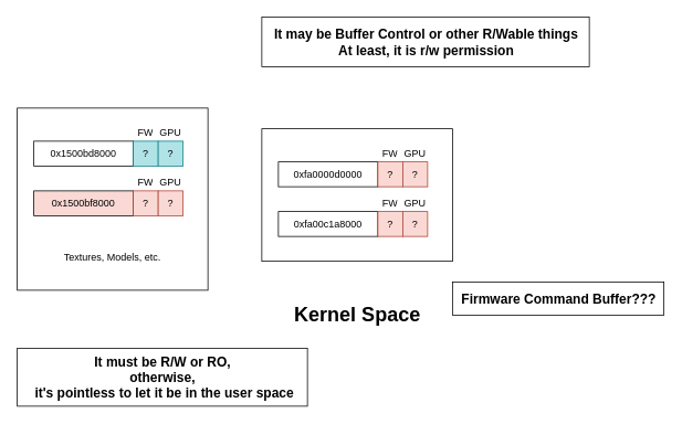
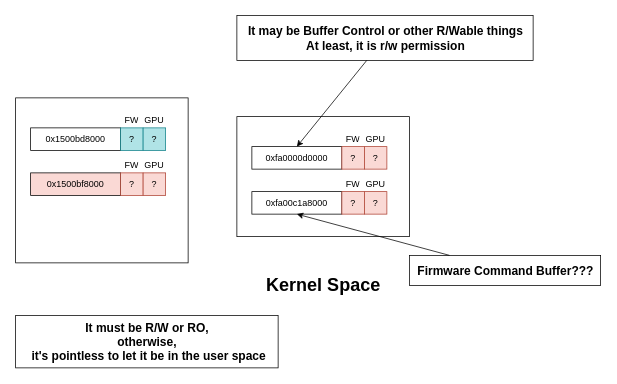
  <mxCell id="0" />
  <mxCell id="1" parent="0" />
  <mxCell id="2" value="" style="rounded=0;whiteSpace=wrap;html=1;" vertex="1" parent="1"><mxGeometry x="20" y="130" width="230" height="220" as="geometry" /></mxCell>
  <mxCell id="3" value="" style="group" vertex="1" connectable="0" parent="1"><mxGeometry x="40" y="150" width="180" height="50" as="geometry" /></mxCell>
  <mxCell id="4" value="0x1500bd8000" style="rounded=0;whiteSpace=wrap;html=1;" vertex="1" parent="3"><mxGeometry y="20" width="120" height="30" as="geometry" /></mxCell>
  <mxCell id="5" value="?" style="rounded=0;whiteSpace=wrap;html=1;fillColor=#b0e3e6;strokeColor=#0e8088;" vertex="1" parent="3"><mxGeometry x="120" y="20" width="30" height="30" as="geometry" /></mxCell>
  <mxCell id="6" value="?" style="rounded=0;whiteSpace=wrap;html=1;fillColor=#b0e3e6;strokeColor=#0e8088;" vertex="1" parent="3"><mxGeometry x="150" y="20" width="30" height="30" as="geometry" /></mxCell>
  <mxCell id="7" value="FW" style="text;html=1;strokeColor=none;fillColor=none;align=center;verticalAlign=middle;whiteSpace=wrap;overflow=hidden;" vertex="1" parent="3"><mxGeometry x="120" width="30" height="20" as="geometry" /></mxCell>
  <mxCell id="8" value="GPU" style="text;html=1;strokeColor=none;fillColor=none;align=center;verticalAlign=middle;whiteSpace=wrap;overflow=hidden;" vertex="1" parent="3"><mxGeometry x="150" width="30" height="20" as="geometry" /></mxCell>
  <mxCell id="9" value="" style="group" vertex="1" connectable="0" parent="1"><mxGeometry x="40" y="210" width="180" height="50" as="geometry" /></mxCell>
  <mxCell id="10" value="0x1500bf8000" style="rounded=0;whiteSpace=wrap;html=1;fillColor=#fad9d5;" vertex="1" parent="9"><mxGeometry y="20" width="120" height="30" as="geometry" /></mxCell>
  <mxCell id="11" value="?" style="rounded=0;whiteSpace=wrap;html=1;fillColor=#fad9d5;strokeColor=#ae4132;" vertex="1" parent="9"><mxGeometry x="120" y="20" width="30" height="30" as="geometry" /></mxCell>
  <mxCell id="12" value="?" style="rounded=0;whiteSpace=wrap;html=1;fillColor=#fad9d5;strokeColor=#ae4132;" vertex="1" parent="9"><mxGeometry x="150" y="20" width="30" height="30" as="geometry" /></mxCell>
  <mxCell id="13" value="FW" style="text;html=1;strokeColor=none;fillColor=none;align=center;verticalAlign=middle;whiteSpace=wrap;overflow=hidden;" vertex="1" parent="9"><mxGeometry x="120" width="30" height="20" as="geometry" /></mxCell>
  <mxCell id="14" value="GPU" style="text;html=1;strokeColor=none;fillColor=none;align=center;verticalAlign=middle;whiteSpace=wrap;overflow=hidden;" vertex="1" parent="9"><mxGeometry x="150" width="30" height="20" as="geometry" /></mxCell>
- <mxCell id="15" value="Textures, Models, etc." style="text;html=1;strokeColor=none;fillColor=none;align=center;verticalAlign=middle;whiteSpace=wrap;overflow=hidden;" vertex="1" parent="1"><mxGeometry x="30" y="300" width="210" height="20" as="geometry" /></mxCell>
  <mxCell id="16" value="" style="rounded=0;whiteSpace=wrap;html=1;" vertex="1" parent="1"><mxGeometry x="315" y="155" width="230" height="160" as="geometry" /></mxCell>
  <mxCell id="17" value="" style="group" vertex="1" connectable="0" parent="1"><mxGeometry x="335" y="175" width="180" height="50" as="geometry" /></mxCell>
  <mxCell id="18" value="0xfa0000d0000" style="rounded=0;whiteSpace=wrap;html=1;" vertex="1" parent="17"><mxGeometry y="20" width="120" height="30" as="geometry" /></mxCell>
  <mxCell id="19" value="?" style="rounded=0;whiteSpace=wrap;html=1;fillColor=#fad9d5;strokeColor=#ae4132;" vertex="1" parent="17"><mxGeometry x="120" y="20" width="30" height="30" as="geometry" /></mxCell>
  <mxCell id="20" value="?" style="rounded=0;whiteSpace=wrap;html=1;fillColor=#fad9d5;strokeColor=#ae4132;" vertex="1" parent="17"><mxGeometry x="150" y="20" width="30" height="30" as="geometry" /></mxCell>
  <mxCell id="21" value="FW" style="text;html=1;strokeColor=none;fillColor=none;align=center;verticalAlign=middle;whiteSpace=wrap;overflow=hidden;" vertex="1" parent="17"><mxGeometry x="120" width="30" height="20" as="geometry" /></mxCell>
  <mxCell id="22" value="GPU" style="text;html=1;strokeColor=none;fillColor=none;align=center;verticalAlign=middle;whiteSpace=wrap;overflow=hidden;" vertex="1" parent="17"><mxGeometry x="150" width="30" height="20" as="geometry" /></mxCell>
  <mxCell id="23" value="" style="group" vertex="1" connectable="0" parent="1"><mxGeometry x="335" y="235" width="180" height="50" as="geometry" /></mxCell>
  <mxCell id="24" value="0xfa00c1a8000" style="rounded=0;whiteSpace=wrap;html=1;" vertex="1" parent="23"><mxGeometry y="20" width="120" height="30" as="geometry" /></mxCell>
  <mxCell id="25" value="?" style="rounded=0;whiteSpace=wrap;html=1;fillColor=#fad9d5;strokeColor=#ae4132;" vertex="1" parent="23"><mxGeometry x="120" y="20" width="30" height="30" as="geometry" /></mxCell>
  <mxCell id="26" value="?" style="rounded=0;whiteSpace=wrap;html=1;fillColor=#fad9d5;strokeColor=#ae4132;" vertex="1" parent="23"><mxGeometry x="150" y="20" width="30" height="30" as="geometry" /></mxCell>
  <mxCell id="27" value="FW" style="text;html=1;strokeColor=none;fillColor=none;align=center;verticalAlign=middle;whiteSpace=wrap;overflow=hidden;" vertex="1" parent="23"><mxGeometry x="120" width="30" height="20" as="geometry" /></mxCell>
  <mxCell id="28" value="GPU" style="text;html=1;strokeColor=none;fillColor=none;align=center;verticalAlign=middle;whiteSpace=wrap;overflow=hidden;" vertex="1" parent="23"><mxGeometry x="150" width="30" height="20" as="geometry" /></mxCell>
  <mxCell id="29" value="Kernel Space" style="text;strokeColor=none;fillColor=none;html=1;fontSize=24;fontStyle=1;verticalAlign=middle;align=center;" vertex="1" parent="1"><mxGeometry x="380" y="360" width="100" height="40" as="geometry" /></mxCell>
+ <mxCell id="30" style="edgeStyle=none;html=1;entryX=0.5;entryY=0;entryDx=0;entryDy=0;fontSize=16;" edge="1" parent="1" source="31" target="18"><mxGeometry relative="1" as="geometry" /></mxCell>
  <mxCell id="31" value="It may be Buffer Control or other R/Wable things&lt;br&gt;At least, it is r/w permission" style="text;strokeColor=default;fillColor=none;html=1;fontSize=16;fontStyle=1;verticalAlign=middle;align=center;" vertex="1" parent="1"><mxGeometry x="315" y="20" width="395" height="60" as="geometry" /></mxCell>
  <mxCell id="32" value="It must be R/W or RO, &lt;br&gt;otherwise,&lt;br&gt;&amp;nbsp;it's pointless to let it be in the user space" style="text;strokeColor=default;fillColor=none;html=1;fontSize=16;fontStyle=1;verticalAlign=middle;align=center;" vertex="1" parent="1"><mxGeometry x="20" y="420" width="350" height="70" as="geometry" /></mxCell>
+ <mxCell id="33" style="edgeStyle=none;html=1;entryX=0.5;entryY=1;entryDx=0;entryDy=0;fontSize=16;" edge="1" parent="1" source="34" target="24"><mxGeometry relative="1" as="geometry" /></mxCell>
  <mxCell id="34" value="Firmware Command Buffer???" style="text;strokeColor=default;fillColor=none;html=1;fontSize=16;fontStyle=1;verticalAlign=middle;align=center;" vertex="1" parent="1"><mxGeometry x="545" y="340" width="255" height="40" as="geometry" /></mxCell>
